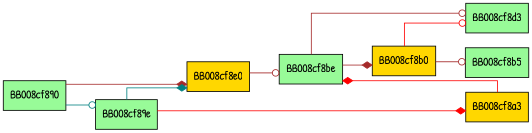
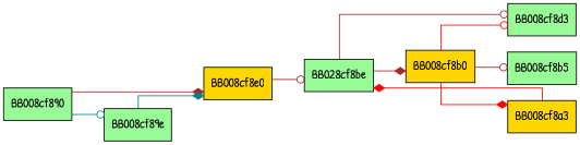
  digraph {
    fontname="Patrick Hand"
    rankdir=LR
    splines=ortho
    node [fillcolor=palegreen fontname="Patrick Hand" shape=box style=filled]
    edge [arrowhead=odot color=brown fontname="Patrick Hand"]
    BB008cf8e0 [fillcolor=gold]
    BB008cf890
    BB008cf89e
-   BB008cf8be
+   BB008cf8be [label=BB028cf8be]
    BB008cf8a3 [fillcolor=gold]
    BB008cf8b0 [fillcolor=gold]
    BB008cf8d3
    BB008cf8b5
    BB008cf8e0 -> BB008cf8be
    BB008cf890 -> BB008cf8e0 [arrowhead=diamond]
    BB008cf890 -> BB008cf89e [color=teal]
    BB008cf89e -> BB008cf8e0 [arrowhead=diamond color=teal]
-   BB008cf89e -> BB008cf8a3 [arrowhead=diamond color=red]
+   BB008cf8b0 -> BB008cf8a3 [arrowhead=diamond color=red]
    BB008cf8be -> BB008cf8b0 [arrowhead=diamond]
    BB008cf8be -> BB008cf8d3
    BB008cf8a3 -> BB008cf8be [arrowhead=diamond color=red]
    BB008cf8b0 -> BB008cf8d3 [color=red]
    BB008cf8b0 -> BB008cf8b5
  }
